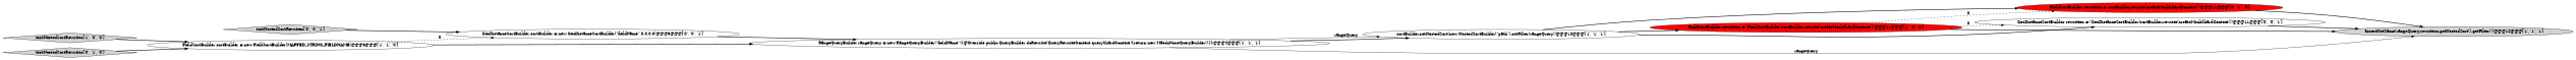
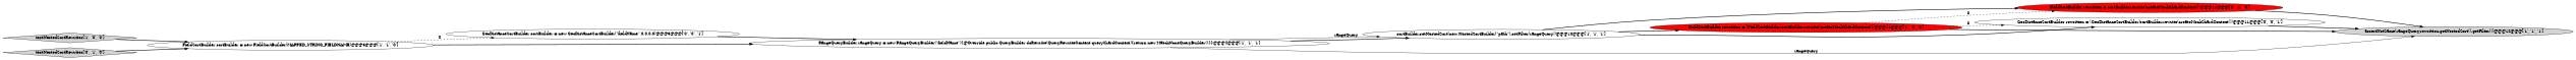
  digraph {
    rankdir=LR
    node [fillcolor=white shape=ellipse style=filled]
    edge [style=bold]
    n1 [fillcolor=red label="FieldSortBuilder rewritten = (FieldSortBuilder)sortBuilder.rewrite(createMockShardContext())@@@11@@@['1', '0', '0']"]
    n2 [fillcolor=lightgray label="assertNotSame(rangeQuery,rewritten.getNestedSort().getFilter())@@@12@@@['1', '1', '1']"]
    n3 [label="GeoDistanceSortBuilder rewritten = (GeoDistanceSortBuilder)sortBuilder.rewrite(createMockShardContext())@@@11@@@['0', '0', '1']"]
    n4 [fillcolor=red label="FieldSortBuilder rewritten = sortBuilder.rewrite(createMockShardContext())@@@11@@@['0', '1', '0']"]
-   n5 [fillcolor=lightgray label="testNestedSortRewrites['0', '0', '1']" shape=diamond]
    n6 [label="GeoDistanceSortBuilder sortBuilder = new GeoDistanceSortBuilder(\"fieldName\",0.0,0.0)@@@3@@@['0', '0', '1']"]
    n7 [fillcolor=lightgray label="testNestedSortRewrites['1', '0', '0']" shape=diamond]
    n8 [label="FieldSortBuilder sortBuilder = new FieldSortBuilder(MAPPED_STRING_FIELDNAME)@@@3@@@['1', '1', '0']"]
    n9 [label="RangeQueryBuilder rangeQuery = new RangeQueryBuilder(\"fieldName\"){@Override public QueryBuilder doRewrite(QueryRewriteContext queryShardContext){return new MatchNoneQueryBuilder()}}@@@4@@@['1', '1', '1']"]
    n10 [label="sortBuilder.setNestedSort(new NestedSortBuilder(\"path\").setFilter(rangeQuery))@@@10@@@['1', '1', '1']"]
    n11 [fillcolor=lightgray label="testNestedSortRewrites['0', '1', '0']" shape=diamond]
    n1 -> n2
    n1 -> n3 [label=0 style=dashed]
    n1 -> n4 [label=0 style=dashed]
    n3 -> n2
    n4 -> n2
-   n5 -> n6
    n6 -> n9
    n7 -> n8
    n8 -> n6 [label=0 style=dashed]
    n8 -> n9
    n9 -> n2 [label=rangeQuery style=solid]
    n9 -> n10
    n9 -> n10 [label=rangeQuery style=solid]
    n10 -> n1
    n10 -> n3
    n10 -> n4
    n11 -> n8
  }
